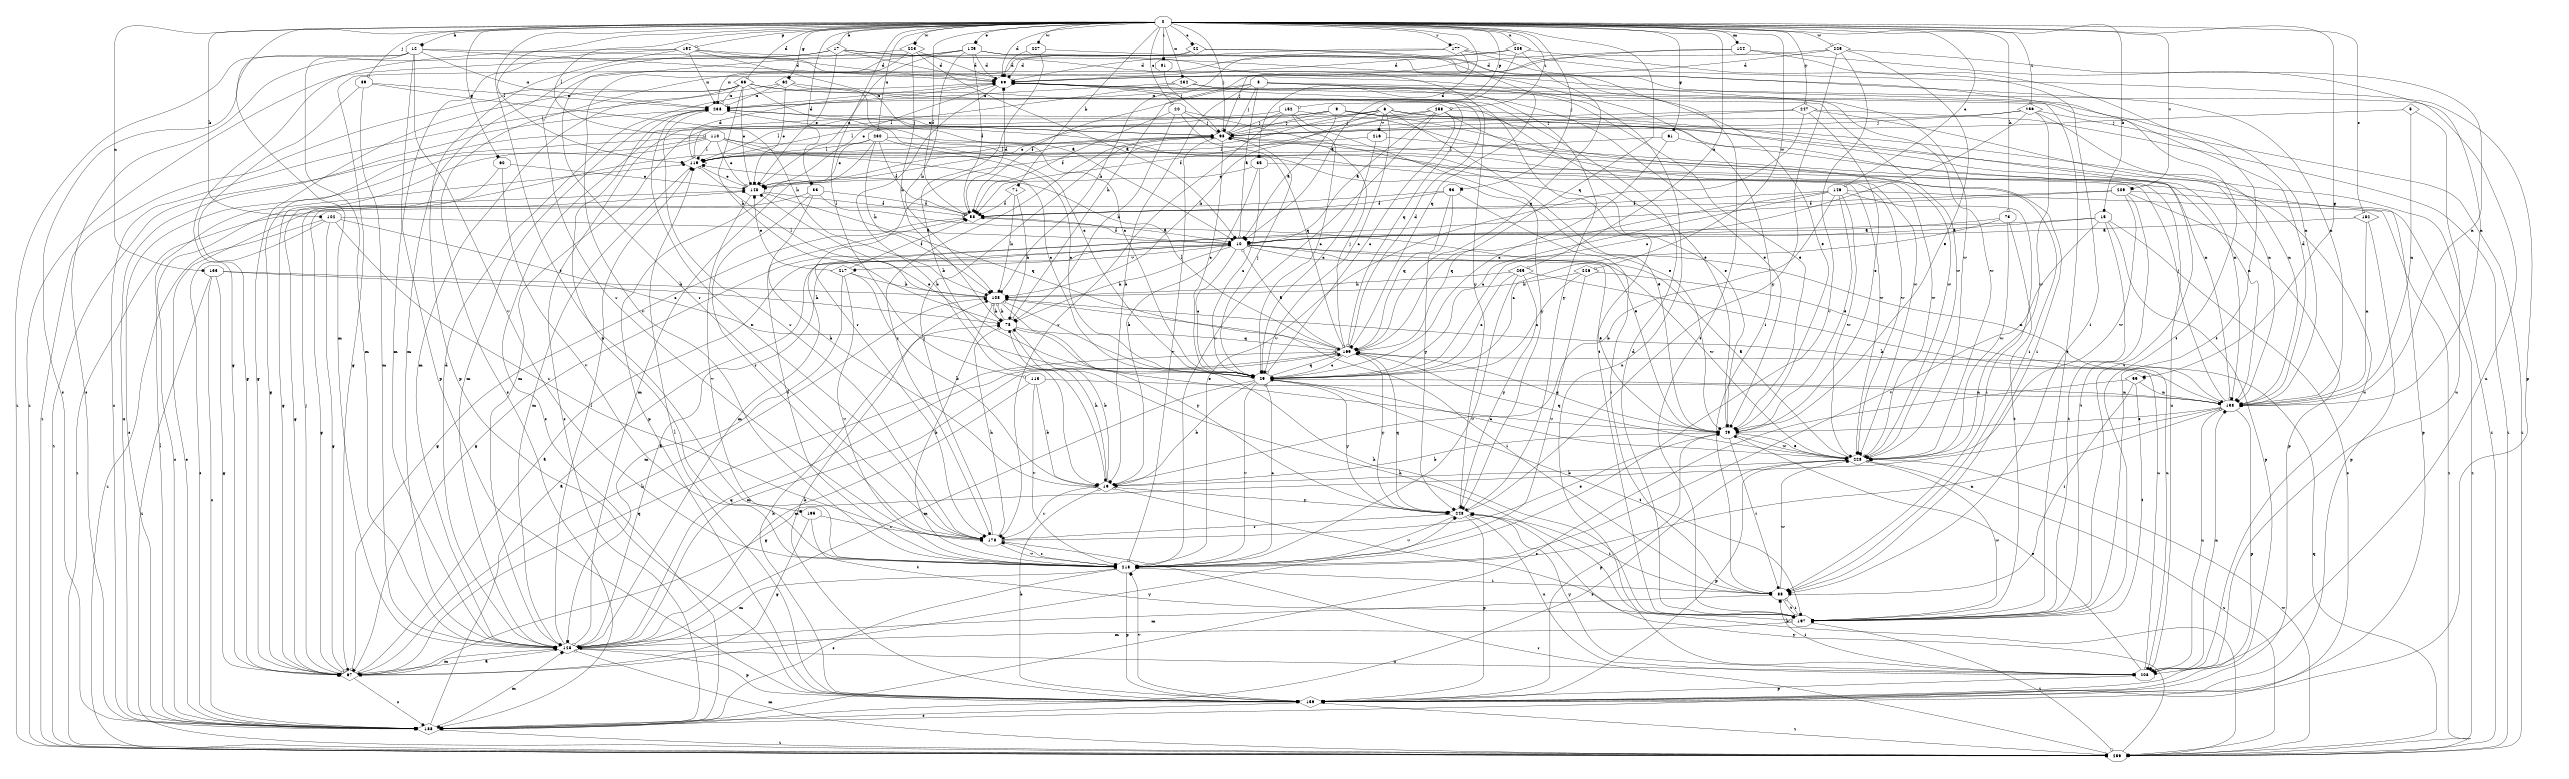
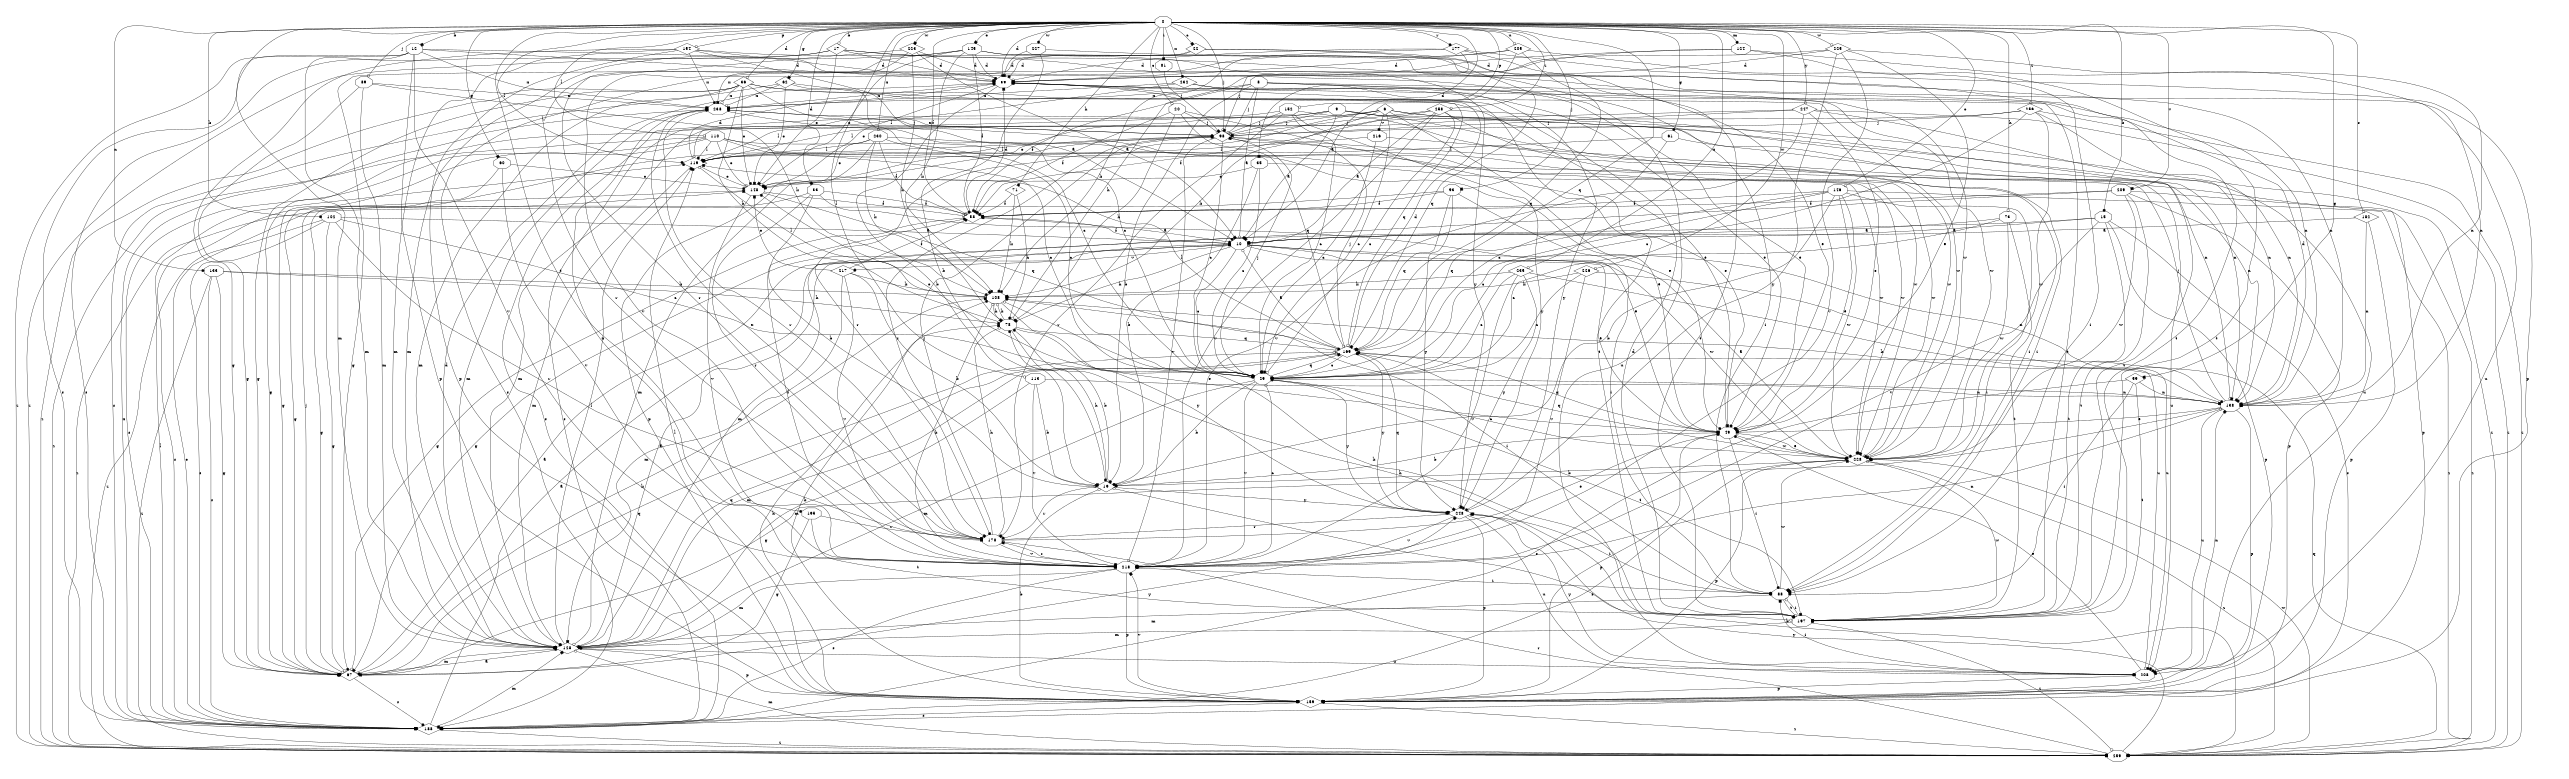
  strict digraph {
    node [shape=octagon]
    edge [arrowhead=box]
    0
    12
    15
    17 [shape=diamond]
    20
    22 [shape=diamond]
    33
    35
    36 [shape=diamond]
    39
    58 [shape=diamond]
    59 [shape=diamond]
    60
    61
    62 [shape=diamond]
    71 [shape=diamond]
    73
    81
    89
    93
    98 [shape=diamond]
    102
    110
    113
    119 [shape=diamond]
    124
    128 [shape=diamond]
    133
    145
    146
    152
    154 [shape=diamond]
    169 [shape=diamond]
    177 [shape=diamond]
    182 [shape=diamond]
    195
    205 [shape=diamond]
    209
    223 [shape=diamond]
    225 [shape=diamond]
    226 [shape=diamond]
    227
    230
    232 [shape=diamond]
    235 [shape=diamond]
    247 [shape=diamond]
    256 [shape=diamond]
    258 [shape=diamond]
    208
    259
    238
    188 [shape=diamond]
    159 [shape=diamond]
    218
    67 [shape=diamond]
    10
    197
    88
    148
    248 [shape=diamond]
    49
    78
    178
    19 [shape=diamond]
    29
    228 [shape=diamond]
    138
    108
-   5 [shape=diamond]
    6 [shape=diamond]
    216
    8
    217 [shape=diamond]
    9
    0 -> 12 [label=b]
    0 -> 15 [arrowhead=dot label=b]
    0 -> 17 [arrowhead=odot label=b]
    0 -> 20 [arrowhead=odot label=c]
    0 -> 22 [label=c]
    0 -> 33 [label=d]
    0 -> 35 [label=d]
    0 -> 36 [arrowhead=odot label=d]
    0 -> 39 [arrowhead=dot label=d]
    0 -> 58 [arrowhead=odot label=f]
    0 -> 59 [label=g]
    0 -> 60 [label=g]
    0 -> 61 [arrowhead=dot label=g]
    0 -> 62 [label=g]
    0 -> 71 [arrowhead=dot label=h]
    0 -> 73 [arrowhead=odot label=h]
    0 -> 81 [label=i]
    0 -> 89 [arrowhead=odot label=j]
    0 -> 93 [label=j]
    0 -> 98 [arrowhead=odot label=j]
    0 -> 102 [arrowhead=dot label=k]
    0 -> 110 [arrowhead=odot label=l]
    0 -> 113 [arrowhead=odot label=l]
    0 -> 119 [arrowhead=dot label=l]
    0 -> 124 [arrowhead=dot label=m]
    0 -> 128 [arrowhead=dot label=m]
    0 -> 133 [arrowhead=dot label=n]
    0 -> 145 [label=o]
    0 -> 146 [arrowhead=odot label=o]
    0 -> 152 [arrowhead=odot label=p]
    0 -> 154 [arrowhead=odot label=p]
    0 -> 169 [arrowhead=odot label=q]
    0 -> 177 [arrowhead=dot label=r]
    0 -> 182 [arrowhead=odot label=s]
    0 -> 195 [arrowhead=dot label=t]
    0 -> 205 [arrowhead=odot label=u]
    0 -> 209 [label=v]
    0 -> 223 [label=w]
    0 -> 225 [arrowhead=odot label=w]
    0 -> 226 [arrowhead=odot label=w]
    0 -> 227 [arrowhead=dot label=w]
    0 -> 230 [arrowhead=odot label=x]
    0 -> 232 [arrowhead=dot label=x]
    0 -> 235 [arrowhead=odot label=x]
    0 -> 247 [arrowhead=odot label=y]
    0 -> 256 [arrowhead=odot label=z]
    0 -> 258 [arrowhead=odot label=z]
    12 -> 39 [arrowhead=odot label=d]
    12 -> 128 [label=m]
    12 -> 208 [arrowhead=dot label=u]
    12 -> 259 [arrowhead=dot label=z]
    12 -> 238 [label=x]
    12 -> 188 [arrowhead=dot label=s]
    12 -> 159 [label=p]
    12 -> 218 [arrowhead=odot label=v]
    15 -> 188 [arrowhead=dot label=s]
    15 -> 159 [arrowhead=odot label=p]
    15 -> 218 [label=v]
    15 -> 67 [label=g]
    15 -> 10 [label=a]
    15 -> 197 [arrowhead=odot label=t]
    17 -> 39 [label=d]
    17 -> 128 [arrowhead=dot label=m]
    17 -> 188 [label=s]
    17 -> 88 [arrowhead=odot label=i]
    17 -> 148 [label=o]
    17 -> 248 [arrowhead=odot label=y]
    20 -> 58 [arrowhead=dot label=f]
    20 -> 98 [arrowhead=odot label=j]
    20 -> 169 [arrowhead=odot label=q]
    20 -> 49 [label=e]
    20 -> 78 [arrowhead=dot label=h]
    22 -> 39 [arrowhead=dot label=d]
    22 -> 169 [label=q]
    22 -> 218 [arrowhead=dot label=v]
    22 -> 197 [label=t]
    33 -> 58 [arrowhead=odot label=f]
    33 -> 67 [arrowhead=odot label=g]
    33 -> 49 [label=e]
    33 -> 178 [label=r]
    33 -> 19 [arrowhead=odot label=b]
    35 -> 159 [arrowhead=odot label=p]
    35 -> 148 [label=o]
    35 -> 19 [arrowhead=odot label=b]
    35 -> 29 [arrowhead=odot label=c]
    36 -> 128 [arrowhead=dot label=m]
    36 -> 259 [label=z]
    36 -> 238 [arrowhead=odot label=x]
    36 -> 67 [arrowhead=dot label=g]
    36 -> 148 [arrowhead=dot label=o]
    36 -> 49 [arrowhead=odot label=e]
    36 -> 78 [arrowhead=odot label=h]
    36 -> 29 [label=c]
    36 -> 228 [arrowhead=odot label=w]
    39 -> 238 [label=x]
    39 -> 197 [arrowhead=dot label=t]
    39 -> 148 [label=o]
    39 -> 49 [arrowhead=dot label=e]
    39 -> 19 [label=b]
    58 -> 39 [label=d]
    58 -> 67 [arrowhead=odot label=g]
    58 -> 10 [arrowhead=dot label=a]
    59 -> 188 [label=s]
    59 -> 197 [arrowhead=dot label=t]
    59 -> 88 [arrowhead=dot label=i]
    59 -> 138 [arrowhead=odot label=n]
    60 -> 218 [label=v]
    60 -> 67 [arrowhead=dot label=g]
    60 -> 148 [arrowhead=dot label=o]
    61 -> 119 [arrowhead=dot label=l]
    61 -> 29 [arrowhead=dot label=c]
    61 -> 138 [arrowhead=dot label=n]
    62 -> 169 [arrowhead=odot label=q]
    62 -> 238 [arrowhead=odot label=x]
    62 -> 188 [label=s]
    62 -> 148 [label=o]
    62 -> 29 [arrowhead=odot label=c]
    71 -> 58 [label=f]
    71 -> 78 [arrowhead=dot label=h]
    71 -> 108 [arrowhead=dot label=k]
    73 -> 10 [arrowhead=dot label=a]
    73 -> 197 [arrowhead=odot label=t]
    73 -> 29 [arrowhead=dot label=c]
    73 -> 228 [label=w]
    81 -> 98 [label=j]
    89 -> 128 [arrowhead=dot label=m]
    89 -> 238 [label=x]
    89 -> 67 [label=g]
    89 -> 108 [arrowhead=dot label=k]
    93 -> 58 [arrowhead=odot label=f]
    93 -> 169 [label=q]
    93 -> 259 [label=z]
    93 -> 88 [arrowhead=odot label=i]
    93 -> 248 [label=y]
    98 -> 119 [label=l]
    98 -> 128 [arrowhead=odot label=m]
    98 -> 238 [arrowhead=dot label=x]
    98 -> 218 [arrowhead=odot label=v]
    98 -> 178 [arrowhead=dot label=r]
    98 -> 29 [label=c]
    98 -> 228 [arrowhead=odot label=w]
    102 -> 259 [label=z]
    102 -> 188 [label=s]
    102 -> 67 [arrowhead=odot label=g]
    102 -> 10 [arrowhead=odot label=a]
    102 -> 178 [arrowhead=dot label=r]
    102 -> 29 [arrowhead=odot label=c]
    110 -> 119 [arrowhead=dot label=l]
    110 -> 259 [label=z]
    110 -> 188 [label=s]
    110 -> 67 [label=g]
    110 -> 148 [arrowhead=odot label=o]
    110 -> 49 [arrowhead=dot label=e]
    110 -> 29 [arrowhead=odot label=c]
    110 -> 228 [arrowhead=dot label=w]
    113 -> 128 [arrowhead=odot label=m]
    113 -> 218 [label=v]
    113 -> 19 [label=b]
    113 -> 138 [arrowhead=odot label=n]
    119 -> 39 [arrowhead=dot label=d]
    119 -> 128 [arrowhead=dot label=m]
    119 -> 148 [arrowhead=odot label=o]
    124 -> 39 [label=d]
    124 -> 197 [label=t]
    124 -> 78 [arrowhead=odot label=h]
    124 -> 138 [label=n]
    128 -> 39 [arrowhead=dot label=d]
    128 -> 119 [label=l]
    128 -> 169 [arrowhead=odot label=q]
    128 -> 208 [label=u]
    128 -> 159 [label=p]
    128 -> 67 [arrowhead=dot label=a]
    128 -> 10 [label=a]
    133 -> 259 [arrowhead=dot label=z]
    133 -> 188 [label=s]
    133 -> 67 [label=g]
    133 -> 78 [arrowhead=dot label=h]
    133 -> 108 [arrowhead=odot label=k]
    145 -> 39 [arrowhead=dot label=d]
    145 -> 58 [arrowhead=dot label=f]
    145 -> 259 [arrowhead=odot label=z]
    145 -> 148 [arrowhead=odot label=o]
    145 -> 49 [label=e]
    145 -> 178 [label=r]
    145 -> 138 [arrowhead=dot label=n]
    145 -> 108 [arrowhead=dot label=k]
    146 -> 58 [arrowhead=dot label=f]
    146 -> 169 [arrowhead=odot label=q]
    146 -> 259 [label=z]
    146 -> 88 [label=i]
    146 -> 49 [label=e]
    146 -> 19 [arrowhead=dot label=b]
    146 -> 29 [arrowhead=odot label=c]
    146 -> 228 [arrowhead=dot label=w]
    152 -> 98 [arrowhead=odot label=j]
    152 -> 188 [arrowhead=dot label=s]
    152 -> 88 [arrowhead=dot label=i]
    152 -> 248 [arrowhead=dot label=y]
    152 -> 178 [label=r]
    152 -> 29 [arrowhead=dot label=c]
    154 -> 39 [label=d]
    154 -> 128 [arrowhead=dot label=m]
    154 -> 238 [arrowhead=dot label=x]
    154 -> 159 [arrowhead=dot label=p]
    154 -> 67 [label=g]
    154 -> 10 [arrowhead=dot label=a]
    154 -> 228 [label=w]
    169 -> 39 [label=d]
    169 -> 98 [label=j]
    169 -> 119 [label=l]
    169 -> 128 [arrowhead=dot label=m]
    169 -> 10 [arrowhead=odot label=a]
    169 -> 248 [arrowhead=dot label=y]
    169 -> 29 [arrowhead=dot label=c]
    177 -> 39 [arrowhead=odot label=d]
    177 -> 98 [label=j]
    177 -> 159 [arrowhead=odot label=p]
    177 -> 197 [arrowhead=dot label=t]
    177 -> 108 [arrowhead=dot label=k]
    182 -> 159 [label=p]
    182 -> 10 [arrowhead=odot label=a]
    182 -> 138 [arrowhead=odot label=n]
    195 -> 67 [label=g]
    195 -> 197 [arrowhead=odot label=t]
    195 -> 178 [arrowhead=dot label=r]
    205 -> 39 [arrowhead=odot label=d]
    205 -> 169 [label=q]
    205 -> 188 [label=s]
    205 -> 10 [label=a]
    205 -> 88 [arrowhead=dot label=i]
    209 -> 58 [label=f]
    209 -> 128 [arrowhead=odot label=m]
    209 -> 259 [arrowhead=dot label=z]
    209 -> 159 [arrowhead=odot label=p]
    209 -> 197 [label=t]
    209 -> 228 [arrowhead=odot label=w]
    223 -> 39 [arrowhead=odot label=d]
    223 -> 238 [label=x]
    223 -> 10 [label=a]
    223 -> 78 [arrowhead=odot label=h]
    223 -> 178 [label=r]
    225 -> 39 [label=d]
    225 -> 218 [arrowhead=odot label=v]
    225 -> 67 [arrowhead=dot label=g]
    225 -> 248 [arrowhead=odot label=y]
    225 -> 49 [arrowhead=odot label=e]
    225 -> 138 [label=n]
    226 -> 208 [arrowhead=dot label=u]
    226 -> 218 [label=v]
    226 -> 29 [arrowhead=odot label=c]
    226 -> 108 [arrowhead=odot label=k]
    227 -> 39 [label=d]
    227 -> 19 [arrowhead=dot label=b]
    227 -> 138 [arrowhead=dot label=n]
    230 -> 58 [arrowhead=odot label=f]
    230 -> 119 [label=l]
    230 -> 159 [arrowhead=odot label=p]
    230 -> 148 [arrowhead=dot label=o]
    230 -> 29 [arrowhead=odot label=c]
    230 -> 228 [arrowhead=dot label=w]
    230 -> 108 [label=k]
    232 -> 119 [arrowhead=odot label=l]
    232 -> 238 [label=x]
    232 -> 248 [arrowhead=dot label=y]
    232 -> 49 [arrowhead=dot label=e]
    235 -> 208 [arrowhead=odot label=u]
    235 -> 218 [arrowhead=odot label=v]
    235 -> 248 [label=y]
    235 -> 29 [arrowhead=odot label=c]
    235 -> 108 [label=k]
    247 -> 98 [arrowhead=odot label=j]
    247 -> 119 [arrowhead=dot label=l]
    247 -> 259 [arrowhead=odot label=z]
    247 -> 218 [arrowhead=odot label=v]
    247 -> 49 [arrowhead=dot label=e]
    247 -> 138 [arrowhead=dot label=n]
    256 -> 98 [label=j]
    256 -> 119 [arrowhead=dot label=l]
    256 -> 259 [arrowhead=dot label=z]
    256 -> 29 [arrowhead=dot label=c]
    256 -> 228 [arrowhead=odot label=w]
    256 -> 138 [label=n]
    258 -> 58 [label=f]
    258 -> 98 [arrowhead=odot label=j]
    258 -> 218 [arrowhead=dot label=v]
    258 -> 10 [arrowhead=odot label=a]
    258 -> 197 [arrowhead=dot label=t]
    258 -> 29 [arrowhead=odot label=c]
    258 -> 228 [arrowhead=dot label=w]
    208 -> 159 [label=p]
    208 -> 88 [label=i]
    208 -> 248 [label=y]
    208 -> 49 [arrowhead=dot label=e]
    208 -> 138 [label=n]
    259 -> 128 [arrowhead=odot label=m]
    259 -> 169 [arrowhead=odot label=q]
    259 -> 248 [label=y]
    259 -> 178 [arrowhead=odot label=r]
    259 -> 19 [arrowhead=odot label=b]
    259 -> 228 [arrowhead=dot label=w]
    238 -> 98 [arrowhead=dot label=j]
    238 -> 128 [arrowhead=dot label=m]
    238 -> 178 [label=r]
    238 -> 228 [label=w]
    188 -> 119 [arrowhead=dot label=l]
    188 -> 128 [label=m]
    188 -> 259 [arrowhead=dot label=z]
    188 -> 238 [arrowhead=dot label=x]
    188 -> 10 [arrowhead=dot label=a]
    188 -> 148 [label=o]
    159 -> 119 [arrowhead=dot label=l]
    159 -> 259 [arrowhead=dot label=z]
    159 -> 188 [label=s]
    159 -> 218 [label=v]
    159 -> 78 [label=h]
    159 -> 19 [arrowhead=odot label=b]
    159 -> 108 [arrowhead=dot label=k]
    218 -> 58 [arrowhead=dot label=f]
    218 -> 128 [arrowhead=dot label=m]
    218 -> 238 [arrowhead=dot label=x]
    218 -> 188 [arrowhead=odot label=s]
    218 -> 159 [label=p]
    218 -> 88 [arrowhead=dot label=i]
    218 -> 178 [label=r]
    218 -> 29 [arrowhead=odot label=c]
    218 -> 138 [arrowhead=odot label=n]
    218 -> 108 [arrowhead=odot label=k]
    67 -> 98 [arrowhead=odot label=j]
    67 -> 128 [arrowhead=dot label=m]
    67 -> 169 [arrowhead=odot label=q]
    67 -> 188 [arrowhead=dot label=s]
    67 -> 10 [label=a]
    67 -> 248 [label=y]
    67 -> 108 [label=k]
    10 -> 58 [label=f]
    10 -> 49 [arrowhead=odot label=e]
    10 -> 78 [arrowhead=dot label=h]
    10 -> 29 [arrowhead=dot label=c]
    10 -> 228 [arrowhead=dot label=w]
    10 -> 138 [arrowhead=dot label=n]
    10 -> 217 [arrowhead=dot label=v]
    197 -> 39 [label=d]
    197 -> 128 [label=m]
    197 -> 259 [arrowhead=odot label=z]
    197 -> 88 [arrowhead=odot label=i]
    197 -> 78 [arrowhead=dot label=h]
    197 -> 228 [arrowhead=odot label=w]
    197 -> 108 [arrowhead=odot label=k]
    88 -> 128 [arrowhead=dot label=m]
    88 -> 197 [arrowhead=odot label=t]
    88 -> 228 [label=w]
    148 -> 58 [arrowhead=odot label=f]
    148 -> 169 [arrowhead=dot label=q]
    148 -> 188 [label=s]
    148 -> 218 [label=v]
    248 -> 169 [arrowhead=dot label=q]
    248 -> 208 [arrowhead=odot label=u]
    248 -> 159 [arrowhead=dot label=p]
    248 -> 218 [arrowhead=odot label=v]
    248 -> 88 [arrowhead=dot label=i]
    248 -> 178 [arrowhead=odot label=r]
    49 -> 169 [arrowhead=dot label=q]
    49 -> 159 [arrowhead=dot label=p]
    49 -> 88 [arrowhead=dot label=i]
    49 -> 19 [arrowhead=dot label=b]
    49 -> 228 [label=w]
    78 -> 169 [arrowhead=odot label=q]
    78 -> 49 [arrowhead=odot label=e]
    78 -> 19 [arrowhead=odot label=b]
    78 -> 108 [arrowhead=odot label=k]
    178 -> 98 [label=j]
    178 -> 238 [label=x]
    178 -> 218 [label=v]
    178 -> 49 [arrowhead=dot label=e]
    178 -> 78 [arrowhead=odot label=h]
    19 -> 248 [label=y]
    19 -> 78 [arrowhead=dot label=h]
    19 -> 178 [arrowhead=dot label=r]
    29 -> 98 [arrowhead=odot label=j]
    29 -> 128 [arrowhead=odot label=m]
    29 -> 169 [label=q]
    29 -> 218 [label=v]
    29 -> 197 [label=t]
    29 -> 148 [arrowhead=dot label=o]
    29 -> 248 [arrowhead=odot label=y]
    29 -> 19 [arrowhead=odot label=b]
    29 -> 138 [label=n]
    228 -> 169 [arrowhead=dot label=q]
    228 -> 259 [arrowhead=dot label=z]
    228 -> 188 [arrowhead=dot label=s]
    228 -> 159 [arrowhead=dot label=p]
    228 -> 10 [arrowhead=odot label=a]
    228 -> 49 [arrowhead=odot label=e]
    228 -> 19 [arrowhead=dot label=b]
    228 -> 29 [arrowhead=dot label=c]
    138 -> 39 [arrowhead=dot label=d]
    138 -> 98 [arrowhead=odot label=j]
    138 -> 208 [label=u]
    138 -> 159 [arrowhead=odot label=p]
    138 -> 67 [arrowhead=odot label=g]
    138 -> 49 [arrowhead=dot label=e]
    138 -> 108 [arrowhead=dot label=k]
    108 -> 119 [arrowhead=odot label=l]
    108 -> 88 [label=i]
    108 -> 248 [label=y]
    108 -> 78 [label=h]
-   5 -> 98 [arrowhead=dot label=j]
-   5 -> 208 [arrowhead=odot label=u]
-   5 -> 138 [arrowhead=odot label=n]
    6 -> 128 [arrowhead=dot label=m]
    6 -> 259 [label=z]
    6 -> 67 [label=g]
    6 -> 49 [arrowhead=dot label=e]
    6 -> 178 [label=r]
    6 -> 29 [arrowhead=dot label=c]
    6 -> 138 [label=n]
    6 -> 108 [label=k]
    6 -> 216 [arrowhead=dot label=v]
    216 -> 119 [arrowhead=dot label=l]
    216 -> 208 [label=u]
    216 -> 29 [label=c]
    8 -> 58 [arrowhead=dot label=f]
    8 -> 98 [arrowhead=odot label=j]
    8 -> 208 [arrowhead=dot label=u]
    8 -> 238 [label=x]
    8 -> 10 [arrowhead=odot label=a]
    8 -> 197 [label=t]
    8 -> 19 [label=b]
    8 -> 228 [arrowhead=dot label=w]
    217 -> 58 [arrowhead=dot label=f]
    217 -> 128 [label=m]
    217 -> 218 [label=v]
    217 -> 148 [label=o]
    217 -> 19 [arrowhead=odot label=b]
    217 -> 108 [arrowhead=odot label=k]
    9 -> 98 [arrowhead=odot label=j]
    9 -> 208 [arrowhead=dot label=u]
    9 -> 188 [label=s]
    9 -> 10 [label=a]
    9 -> 88 [label=i]
    9 -> 148 [label=o]
    9 -> 138 [arrowhead=odot label=n]
  }
